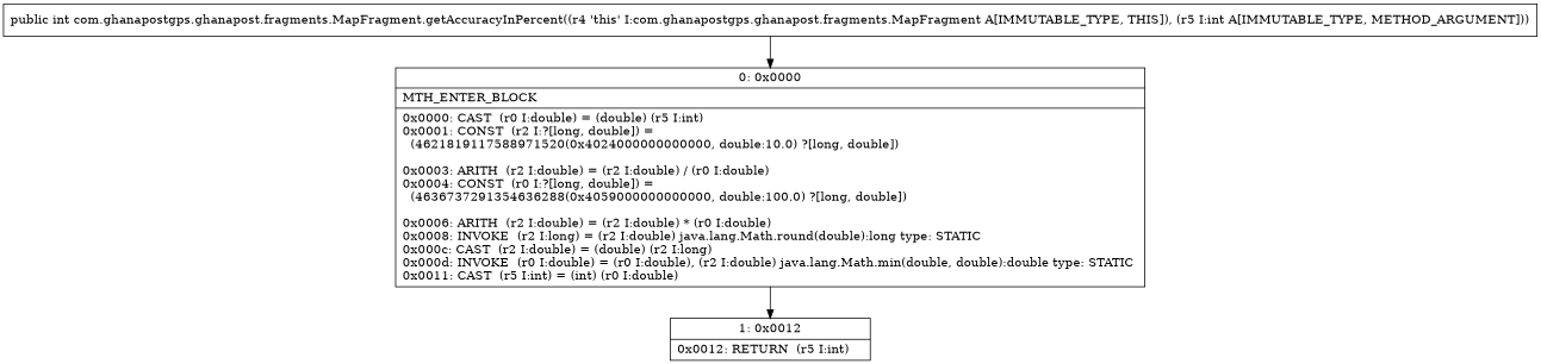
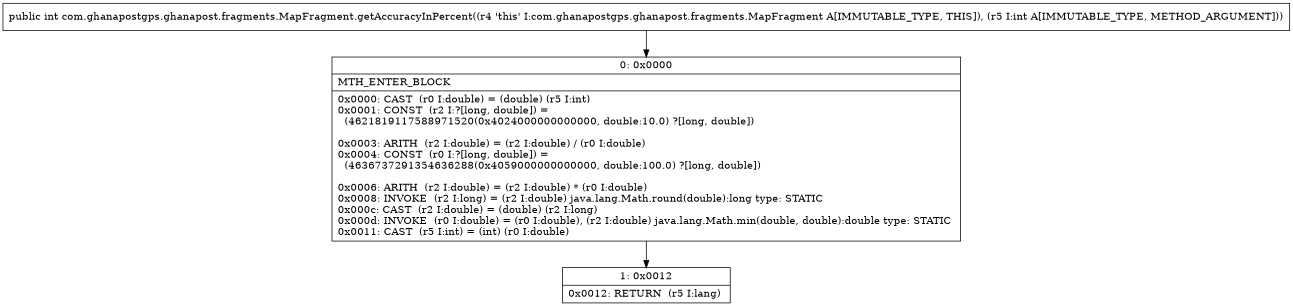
  digraph {
    node [shape=record]
    n1 [label="{0\:\ 0x0000|MTH_ENTER_BLOCK\l|0x0000: CAST  (r0 I:double) = (double) (r5 I:int) \l0x0001: CONST  (r2 I:?[long, double]) = \l  (4621819117588971520(0x4024000000000000, double:10.0) ?[long, double])\l \l0x0003: ARITH  (r2 I:double) = (r2 I:double) \/ (r0 I:double) \l0x0004: CONST  (r0 I:?[long, double]) = \l  (4636737291354636288(0x4059000000000000, double:100.0) ?[long, double])\l \l0x0006: ARITH  (r2 I:double) = (r2 I:double) * (r0 I:double) \l0x0008: INVOKE  (r2 I:long) = (r2 I:double) java.lang.Math.round(double):long type: STATIC \l0x000c: CAST  (r2 I:double) = (double) (r2 I:long) \l0x000d: INVOKE  (r0 I:double) = (r0 I:double), (r2 I:double) java.lang.Math.min(double, double):double type: STATIC \l0x0011: CAST  (r5 I:int) = (int) (r0 I:double) \l}"]
-   n2 [label="{1\:\ 0x0012|0x0012: RETURN  (r5 I:int) \l}"]
+   n2 [label="{1\:\ 0x0012|0x0012: RETURN  (r5 I:lang) \l}"]
    n3 [label="{public int com.ghanapostgps.ghanapost.fragments.MapFragment.getAccuracyInPercent((r4 'this' I:com.ghanapostgps.ghanapost.fragments.MapFragment A[IMMUTABLE_TYPE, THIS]), (r5 I:int A[IMMUTABLE_TYPE, METHOD_ARGUMENT])) }"]
    n1 -> n2
    n3 -> n1
  }
